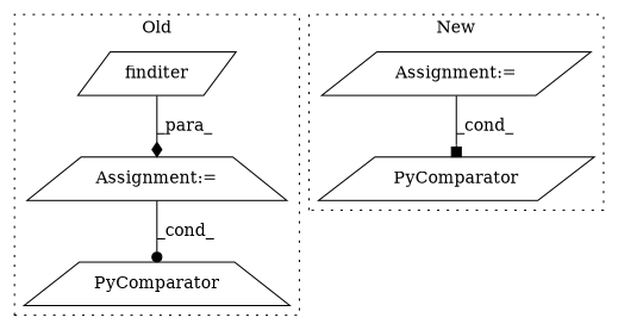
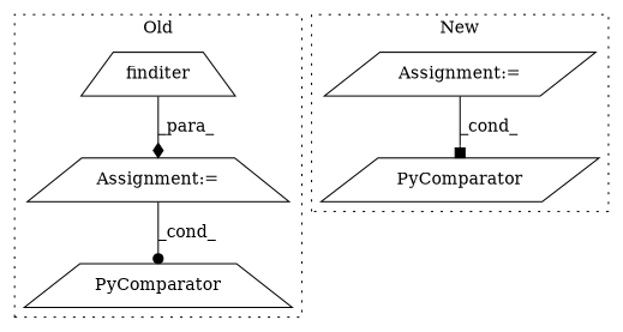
  digraph {
    node [a=113 l=43 s=2103 shape=parallelogram]
    edge [style=solid]
-   n1 [a=32 l="9,1" label=finditer s="2123,2136"]
+   n1 [a=32 l="9,1" label=finditer s="2123,2136" shape=trapezium]
    n2 [label=PyComparator shape=trapezium]
    n3 [a=7 label="Assignment:=" shape=trapezium]
    n4 [l=22 label=PyComparator s=2020]
    n5 [a=7 l=22 label="Assignment:=" s=2020]
    subgraph cluster_1 {
      label=Old
      style=dotted
      n1
      n2
      n3
    }
    subgraph cluster_2 {
      label=New
      style=dotted
      n4
      n5
    }
    n1 -> n3 [label=_para_ arrowhead=diamond]
    n3 -> n2 [label=_cond_ arrowhead=dot]
    n5 -> n4 [label=_cond_ arrowhead=box]
  }
